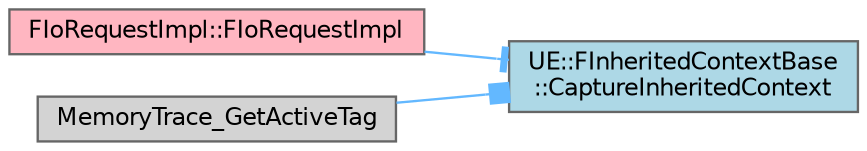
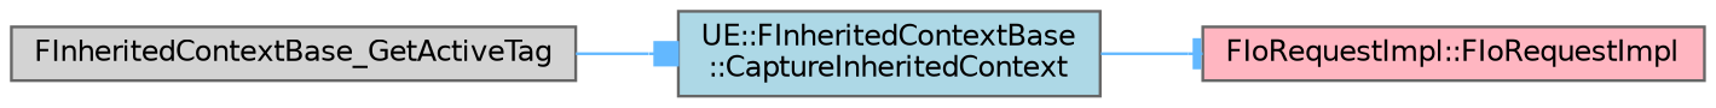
  digraph {
    rankdir=LR
    node [color=grey40 fontname=Helvetica fontsize=10 shape=box style=filled]
    edge [color=steelblue1 fontname=Helvetica fontsize=10 labelfontname=Helvetica labelfontsize=10 style=solid]
    n1 [color=gray40 fillcolor=lightpink fontcolor=black height=0.2 label="FIoRequestImpl::FIoRequestImpl" width=0.4]
    n2 [fillcolor=lightblue height=0.2 label="UE::FInheritedContextBase\l::CaptureInheritedContext" width=0.4]
-   n3 [fillcolor=lightgrey height=0.2 label=MemoryTrace_GetActiveTag width=0.4]
-   n1 -> n2 [arrowhead=tee]
+   n3 [fillcolor=lightgrey height=0.2 label=FInheritedContextBase_GetActiveTag width=0.4]
+   n2 -> n1 [arrowhead=tee]
    n3 -> n2 [arrowhead=box]
  }
